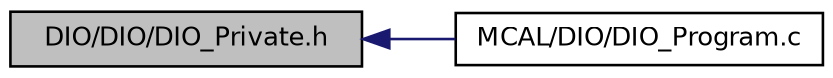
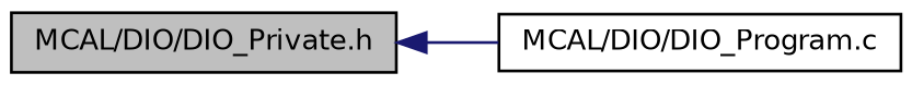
  digraph {
    rankdir=LR
    node [color=black fontname=Helvetica fontsize=10 shape=record style=filled]
-   n1 [fillcolor=grey75 fontcolor=black height=0.2 label="DIO/DIO/DIO_Private.h" width=0.4]
+   n1 [fillcolor=grey75 fontcolor=black height=0.2 label="MCAL/DIO/DIO_Private.h" width=0.4]
    n2 [fillcolor=white height=0.2 label="MCAL/DIO/DIO_Program.c" width=0.4]
    n1 -> n2 [color=midnightblue dir=back fontname=Helvetica fontsize=10 labelfontname=Helvetica labelfontsize=10 style=solid]
  }
